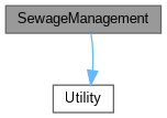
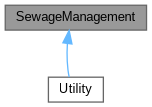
  digraph {
    fontname="Liberation Sans"
    node [color=gray40 fontname="Liberation Sans" fontsize=10 shape=box style=filled]
    n1 [fillcolor=grey60 fontcolor=black height=0.2 label=SewageManagement width=0.4]
    n2 [fillcolor=white height=0.2 label=Utility width=0.4]
-   n2 -> n1 [color=steelblue1 dir=back fontname="Liberation Sans" fontsize=10 labelfontname=Helvetica labelfontsize=10 style=solid]
+   n1 -> n2 [color=steelblue1 dir=back fontname="Liberation Sans" fontsize=10 labelfontname=Helvetica labelfontsize=10 style=solid]
  }
